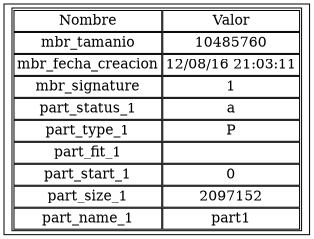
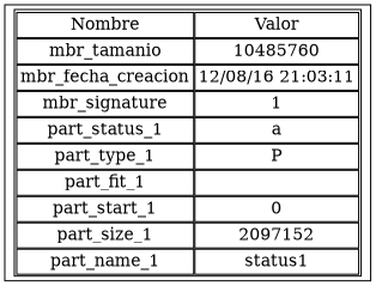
  digraph {
-   n1 [label=< <TABLE BORDER = "1" CELLBORDER="1" CELLSPACING = "1">  <TR><TD>Nombre</TD><TD>Valor</TD></TR> <TR><TD>mbr_tamanio</TD><TD>10485760</TD></TR>  <TR><TD>mbr_fecha_creacion</TD><TD>12/08/16 21:03:11</TD></TR>  <TR><TD>mbr_signature</TD><TD>1</TD></TR> <TR><TD>part_status_1</TD><TD>a</TD></TR>  <TR><TD>part_type_1</TD><TD>P</TD></TR> <TR><TD>part_fit_1</TD><TD></TD></TR>  <TR><TD>part_start_1</TD><TD>0</TD></TR> <TR><TD>part_size_1</TD><TD>2097152</TD></TR>  <TR><TD>part_name_1</TD><TD>part1</TD></TR>  </TABLE>> shape=box]
+   n1 [label=< <TABLE BORDER = "1" CELLBORDER="1" CELLSPACING = "1">  <TR><TD>Nombre</TD><TD>Valor</TD></TR> <TR><TD>mbr_tamanio</TD><TD>10485760</TD></TR>  <TR><TD>mbr_fecha_creacion</TD><TD>12/08/16 21:03:11</TD></TR>  <TR><TD>mbr_signature</TD><TD>1</TD></TR> <TR><TD>part_status_1</TD><TD>a</TD></TR>  <TR><TD>part_type_1</TD><TD>P</TD></TR> <TR><TD>part_fit_1</TD><TD></TD></TR>  <TR><TD>part_start_1</TD><TD>0</TD></TR> <TR><TD>part_size_1</TD><TD>2097152</TD></TR>  <TR><TD>part_name_1</TD><TD>status1</TD></TR>  </TABLE>> shape=box]
  }
